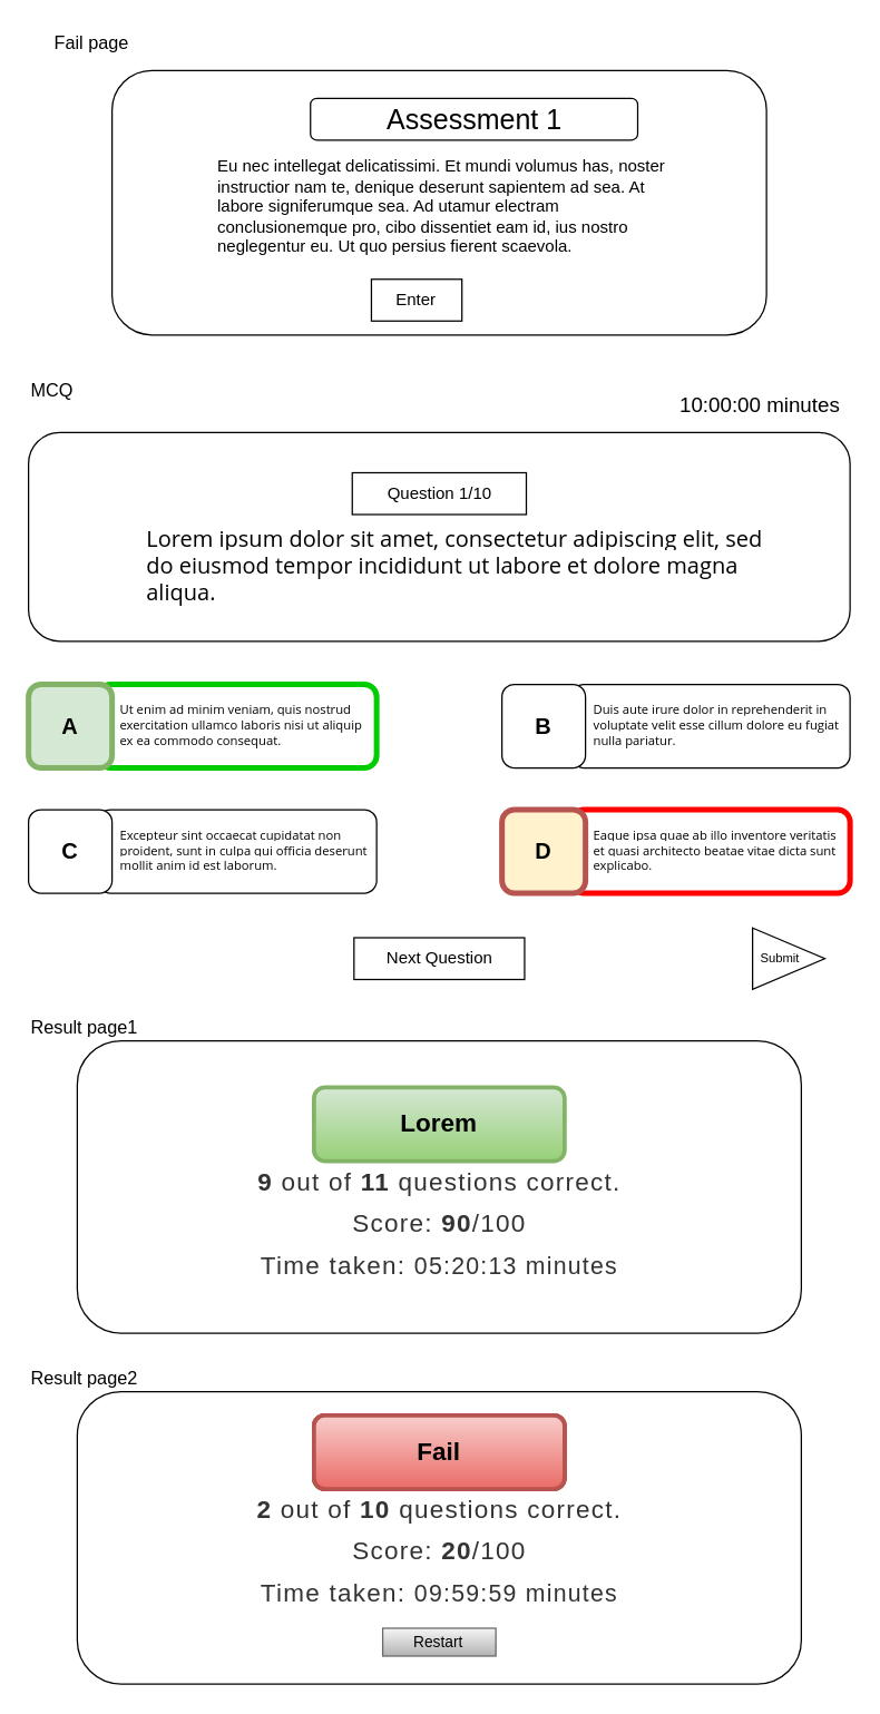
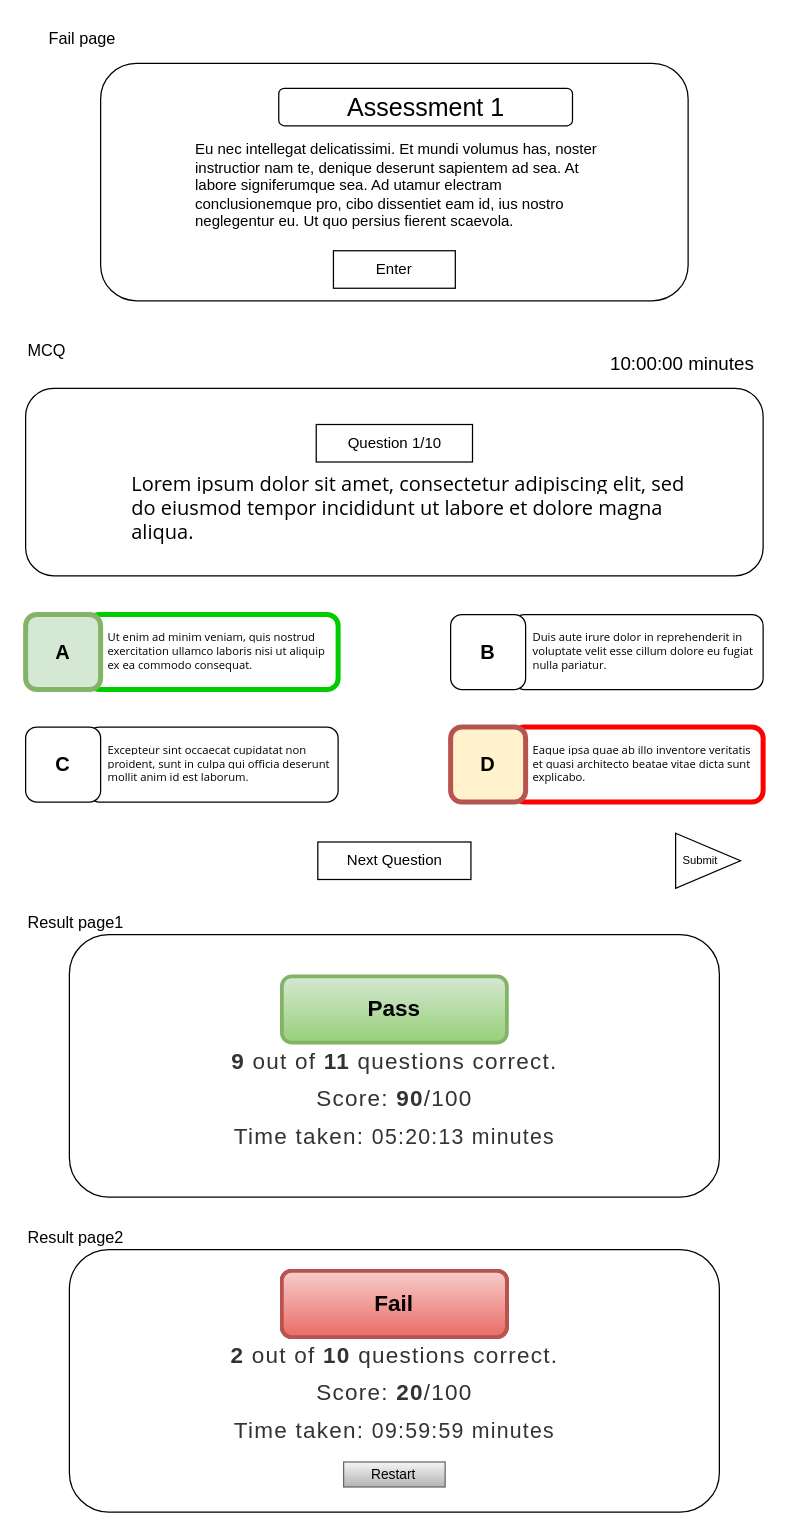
  <mxCell id="0" />
  <mxCell id="1" parent="0" />
  <mxCell id="2" value="" style="rounded=1;whiteSpace=wrap;html=1;fontFamily=Helvetica;fontSize=9;strokeColor=#000000;strokeWidth=1;" vertex="1" parent="1"><mxGeometry x="20" y="310" width="590" height="150" as="geometry" /></mxCell>
  <mxCell id="3" value="" style="rounded=1;whiteSpace=wrap;html=1;fontSize=26;strokeColor=#000000;strokeWidth=1;verticalAlign=top;fontStyle=1" vertex="1" parent="1"><mxGeometry x="55" y="999" width="520" height="210" as="geometry" /></mxCell>
  <mxCell id="4" value="&lt;span style=&quot;font-family: &amp;quot;open sans&amp;quot;, arial, sans-serif; font-size: 16px; background-color: rgb(255, 255, 255);&quot;&gt;Lorem ipsum dolor sit amet, consectetur adipiscing elit, sed do eiusmod tempor incididunt ut labore et dolore magna aliqua.&amp;nbsp;&lt;/span&gt;" style="text;html=1;strokeColor=none;fillColor=none;align=left;verticalAlign=middle;whiteSpace=wrap;rounded=0;fontSize=16;" vertex="1" parent="1"><mxGeometry x="103" y="391" width="445" height="30" as="geometry" /></mxCell>
  <mxCell id="5" value="Question 1/10" style="rounded=0;whiteSpace=wrap;html=1;" vertex="1" parent="1"><mxGeometry x="252.5" y="339" width="125" height="30" as="geometry" /></mxCell>
  <mxCell id="6" value="Next Question" style="rounded=0;whiteSpace=wrap;html=1;" vertex="1" parent="1"><mxGeometry x="253.75" y="673" width="122.5" height="30" as="geometry" /></mxCell>
  <mxCell id="7" value="" style="rounded=1;whiteSpace=wrap;html=1;fontSize=16;strokeColor=#00CC00;strokeWidth=4;" vertex="1" parent="1"><mxGeometry x="70" y="491" width="200" height="60" as="geometry" /></mxCell>
  <mxCell id="8" value="&lt;span style=&quot;font-family: &amp;quot;open sans&amp;quot;, arial, sans-serif; font-size: 9px; background-color: rgb(255, 255, 255);&quot;&gt;Ut enim ad minim veniam, quis nostrud exercitation ullamco laboris nisi ut aliquip ex ea commodo consequat.&lt;/span&gt;" style="text;html=1;strokeColor=none;fillColor=none;align=left;verticalAlign=middle;whiteSpace=wrap;rounded=0;fontSize=9;" vertex="1" parent="1"><mxGeometry x="84" y="506" width="180" height="30" as="geometry" /></mxCell>
  <mxCell id="9" value="A" style="rounded=1;whiteSpace=wrap;html=1;fontSize=16;fontStyle=1;fillColor=#d5e8d4;strokeColor=#82b366;strokeWidth=4;" vertex="1" parent="1"><mxGeometry x="20" y="491" width="60" height="60" as="geometry" /></mxCell>
  <mxCell id="10" value="" style="rounded=1;whiteSpace=wrap;html=1;fontSize=16;" vertex="1" parent="1"><mxGeometry x="410" y="491" width="200" height="60" as="geometry" /></mxCell>
  <mxCell id="11" value="&lt;span style=&quot;font-family: &amp;#34;open sans&amp;#34; , &amp;#34;arial&amp;#34; , sans-serif ; text-align: justify ; background-color: rgb(255 , 255 , 255)&quot;&gt;&lt;font style=&quot;font-size: 9px&quot;&gt;Duis aute irure dolor in reprehenderit in voluptate velit esse cillum dolore eu fugiat nulla pariatur.&lt;/font&gt;&lt;/span&gt;" style="text;html=1;strokeColor=none;fillColor=none;align=left;verticalAlign=middle;whiteSpace=wrap;rounded=0;fontSize=9;" vertex="1" parent="1"><mxGeometry x="424" y="506" width="180" height="30" as="geometry" /></mxCell>
  <mxCell id="12" value="B" style="rounded=1;whiteSpace=wrap;html=1;fontSize=16;fontStyle=1" vertex="1" parent="1"><mxGeometry x="360" y="491" width="60" height="60" as="geometry" /></mxCell>
  <mxCell id="13" value="" style="rounded=1;whiteSpace=wrap;html=1;fontSize=16;" vertex="1" parent="1"><mxGeometry x="70" y="581" width="200" height="60" as="geometry" /></mxCell>
  <mxCell id="14" value="&lt;span style=&quot;font-family: &amp;#34;open sans&amp;#34; , &amp;#34;arial&amp;#34; , sans-serif ; text-align: justify ; background-color: rgb(255 , 255 , 255)&quot;&gt;Excepteur sint occaecat cupidatat non proident, sunt in culpa qui officia deserunt mollit anim id est laborum.&lt;/span&gt;" style="text;html=1;strokeColor=none;fillColor=none;align=left;verticalAlign=middle;whiteSpace=wrap;rounded=0;fontSize=9;" vertex="1" parent="1"><mxGeometry x="84" y="596" width="180" height="30" as="geometry" /></mxCell>
  <mxCell id="15" value="C" style="rounded=1;whiteSpace=wrap;html=1;fontSize=16;fontStyle=1" vertex="1" parent="1"><mxGeometry x="20" y="581" width="60" height="60" as="geometry" /></mxCell>
  <mxCell id="16" value="" style="rounded=1;whiteSpace=wrap;html=1;fontSize=16;strokeColor=#FF0000;strokeWidth=4;" vertex="1" parent="1"><mxGeometry x="410" y="581" width="200" height="60" as="geometry" /></mxCell>
  <mxCell id="17" value="&lt;span style=&quot;font-family: &amp;#34;open sans&amp;#34; , &amp;#34;arial&amp;#34; , sans-serif ; text-align: justify ; background-color: rgb(255 , 255 , 255)&quot;&gt;Eaque ipsa quae ab illo inventore veritatis et quasi architecto beatae vitae dicta sunt explicabo.&lt;/span&gt;" style="text;html=1;strokeColor=none;fillColor=none;align=left;verticalAlign=middle;whiteSpace=wrap;rounded=0;fontSize=9;" vertex="1" parent="1"><mxGeometry x="424" y="596" width="180" height="30" as="geometry" /></mxCell>
  <mxCell id="18" value="D" style="rounded=1;whiteSpace=wrap;html=1;fontSize=16;fontStyle=1;fillColor=#fff2cc;strokeColor=#b85450;strokeWidth=4;" vertex="1" parent="1"><mxGeometry x="360" y="581" width="60" height="60" as="geometry" /></mxCell>
  <mxCell id="19" value="" style="rounded=1;whiteSpace=wrap;html=1;fontSize=9;strokeColor=#000000;strokeWidth=1;" vertex="1" parent="1"><mxGeometry x="80" y="50" width="470" height="190" as="geometry" /></mxCell>
  <mxCell id="20" value="Assessment 1" style="rounded=1;whiteSpace=wrap;html=1;fontSize=20;strokeColor=#000000;strokeWidth=1;" vertex="1" parent="1"><mxGeometry x="222.5" y="70" width="235" height="30" as="geometry" /></mxCell>
- <mxCell id="21" value="&lt;font style=&quot;font-size: 12px&quot;&gt;Enter&lt;/font&gt;" style="rounded=0;whiteSpace=wrap;html=1;fontSize=9;strokeColor=#000000;strokeWidth=1;" vertex="1" parent="1"><mxGeometry x="266.25" y="200" width="65" height="30" as="geometry" /></mxCell>
+ <mxCell id="21" value="&lt;font style=&quot;font-size: 12px&quot;&gt;Enter&lt;/font&gt;" style="rounded=0;whiteSpace=wrap;html=1;fontSize=9;strokeColor=#000000;strokeWidth=1;" vertex="1" parent="1"><mxGeometry x="266.25" y="200" width="97.5" height="30" as="geometry" /></mxCell>
  <mxCell id="22" value="&lt;div style=&quot;font-size: 12px;&quot;&gt;Eu nec intellegat delicatissimi. Et mundi volumus has, noster instructior nam te, denique deserunt sapientem ad sea. At labore signiferumque sea. Ad utamur electram conclusionemque pro, cibo dissentiet eam id, ius nostro neglegentur eu. Ut quo persius fierent scaevola.&lt;/div&gt;&lt;div style=&quot;font-size: 12px;&quot;&gt;&lt;br style=&quot;font-size: 12px;&quot;&gt;&lt;/div&gt;" style="text;html=1;strokeColor=none;fillColor=none;align=left;verticalAlign=middle;whiteSpace=wrap;rounded=0;fontSize=12;" vertex="1" parent="1"><mxGeometry x="154.25" y="130" width="342.5" height="50" as="geometry" /></mxCell>
  <mxCell id="23" value="10:00:00 minutes" style="text;html=1;align=center;verticalAlign=middle;resizable=0;points=[];autosize=1;strokeColor=none;fillColor=none;fontSize=15;" vertex="1" parent="1"><mxGeometry x="480" y="280" width="130" height="20" as="geometry" /></mxCell>
  <mxCell id="24" value="" style="rounded=1;whiteSpace=wrap;html=1;fontSize=26;strokeColor=#000000;strokeWidth=1;verticalAlign=top;fontStyle=1" vertex="1" parent="1"><mxGeometry x="55" y="747" width="520" height="210" as="geometry" /></mxCell>
  <mxCell id="25" value="Fail page" style="text;html=1;align=center;verticalAlign=middle;resizable=0;points=[];autosize=1;strokeColor=none;fillColor=none;fontSize=13;" vertex="1" parent="1"><mxGeometry x="20" y="20" width="90" height="20" as="geometry" /></mxCell>
  <mxCell id="26" value="&lt;div style=&quot;text-align: left&quot;&gt;&lt;span style=&quot;color: rgb(51 , 51 , 51) ; font-size: 18px ; letter-spacing: 1px ; background-color: rgb(255 , 255 , 255)&quot;&gt;&lt;b&gt;9&lt;/b&gt; out of&amp;nbsp;&lt;/span&gt;&lt;span style=&quot;box-sizing: border-box ; font-weight: 700 ; color: rgb(51 , 51 , 51) ; font-size: 18px ; letter-spacing: 1px ; background-color: rgb(255 , 255 , 255)&quot;&gt;11&lt;/span&gt;&lt;span style=&quot;color: rgb(51 , 51 , 51) ; font-size: 18px ; letter-spacing: 1px ; background-color: rgb(255 , 255 , 255)&quot;&gt;&amp;nbsp;questions correct.&lt;/span&gt;&lt;/div&gt;" style="text;html=1;strokeColor=none;fillColor=none;align=center;verticalAlign=middle;whiteSpace=wrap;rounded=0;fontSize=13;fontFamily=Helvetica;" vertex="1" parent="1"><mxGeometry x="182.5" y="833.5" width="265" height="30" as="geometry" /></mxCell>
  <mxCell id="27" value="&lt;font color=&quot;#333333&quot;&gt;&lt;span style=&quot;font-size: 18px ; letter-spacing: 1px ; background-color: rgb(255 , 255 , 255)&quot;&gt;Score: &lt;b&gt;90&lt;/b&gt;/100&lt;/span&gt;&lt;/font&gt;" style="text;html=1;strokeColor=none;fillColor=none;align=center;verticalAlign=middle;whiteSpace=wrap;rounded=0;fontSize=13;fontFamily=Helvetica;fontStyle=0" vertex="1" parent="1"><mxGeometry x="182.5" y="863.5" width="265" height="30" as="geometry" /></mxCell>
- <mxCell id="28" value="Lorem" style="rounded=1;whiteSpace=wrap;html=1;fontFamily=Helvetica;fontSize=18;strokeColor=#82b366;strokeWidth=3;fontStyle=1;fillColor=#d5e8d4;gradientColor=#97d077;" vertex="1" parent="1"><mxGeometry x="225" y="780.5" width="180" height="53" as="geometry" /></mxCell>
+ <mxCell id="28" value="Pass" style="rounded=1;whiteSpace=wrap;html=1;fontFamily=Helvetica;fontSize=18;strokeColor=#82b366;strokeWidth=3;fontStyle=1;fillColor=#d5e8d4;gradientColor=#97d077;" vertex="1" parent="1"><mxGeometry x="225" y="780.5" width="180" height="53" as="geometry" /></mxCell>
  <mxCell id="29" value="&lt;font color=&quot;#333333&quot;&gt;&lt;span style=&quot;letter-spacing: 1px ; background-color: rgb(255 , 255 , 255)&quot;&gt;&lt;span style=&quot;font-size: 18px&quot;&gt;Time taken: &lt;/span&gt;&lt;font style=&quot;font-size: 17px&quot;&gt;05:20:13 minutes&lt;/font&gt;&lt;/span&gt;&lt;/font&gt;" style="text;html=1;strokeColor=none;fillColor=none;align=center;verticalAlign=middle;whiteSpace=wrap;rounded=0;fontSize=13;fontFamily=Helvetica;fontStyle=0" vertex="1" parent="1"><mxGeometry x="182.5" y="893.5" width="265" height="30" as="geometry" /></mxCell>
  <mxCell id="30" value="&lt;div style=&quot;text-align: left&quot;&gt;&lt;span style=&quot;color: rgb(51 , 51 , 51) ; font-size: 18px ; letter-spacing: 1px ; background-color: rgb(255 , 255 , 255)&quot;&gt;&lt;b&gt;2&lt;/b&gt; out of&amp;nbsp;&lt;/span&gt;&lt;span style=&quot;box-sizing: border-box ; font-weight: 700 ; color: rgb(51 , 51 , 51) ; font-size: 18px ; letter-spacing: 1px ; background-color: rgb(255 , 255 , 255)&quot;&gt;10&lt;/span&gt;&lt;span style=&quot;color: rgb(51 , 51 , 51) ; font-size: 18px ; letter-spacing: 1px ; background-color: rgb(255 , 255 , 255)&quot;&gt;&amp;nbsp;questions correct.&lt;/span&gt;&lt;/div&gt;" style="text;html=1;strokeColor=none;fillColor=none;align=center;verticalAlign=middle;whiteSpace=wrap;rounded=0;fontSize=13;fontFamily=Helvetica;" vertex="1" parent="1"><mxGeometry x="182.5" y="1069" width="265" height="30" as="geometry" /></mxCell>
  <mxCell id="31" value="&lt;font color=&quot;#333333&quot;&gt;&lt;span style=&quot;font-size: 18px ; letter-spacing: 1px ; background-color: rgb(255 , 255 , 255)&quot;&gt;Score: &lt;b&gt;20&lt;/b&gt;/100&lt;/span&gt;&lt;/font&gt;" style="text;html=1;strokeColor=none;fillColor=none;align=center;verticalAlign=middle;whiteSpace=wrap;rounded=0;fontSize=13;fontFamily=Helvetica;fontStyle=0" vertex="1" parent="1"><mxGeometry x="182.5" y="1099" width="265" height="30" as="geometry" /></mxCell>
  <mxCell id="32" value="Fail" style="rounded=1;whiteSpace=wrap;html=1;fontFamily=Helvetica;fontSize=18;strokeColor=#b85450;strokeWidth=3;fontStyle=1;fillColor=#f8cecc;gradientColor=#ea6b66;" vertex="1" parent="1"><mxGeometry x="225" y="1016" width="180" height="53" as="geometry" /></mxCell>
  <mxCell id="33" value="&lt;font color=&quot;#333333&quot;&gt;&lt;span style=&quot;letter-spacing: 1px ; background-color: rgb(255 , 255 , 255)&quot;&gt;&lt;span style=&quot;font-size: 18px&quot;&gt;Time taken: &lt;/span&gt;&lt;font style=&quot;font-size: 17px&quot;&gt;09:59:59 minutes&lt;/font&gt;&lt;/span&gt;&lt;/font&gt;" style="text;html=1;strokeColor=none;fillColor=none;align=center;verticalAlign=middle;whiteSpace=wrap;rounded=0;fontSize=13;fontFamily=Helvetica;fontStyle=0" vertex="1" parent="1"><mxGeometry x="182.5" y="1129" width="265" height="30" as="geometry" /></mxCell>
  <mxCell id="34" value="Restart" style="rounded=0;whiteSpace=wrap;html=1;fontFamily=Helvetica;fontSize=11;strokeColor=#666666;strokeWidth=1;fillColor=#f5f5f5;gradientColor=#b3b3b3;" vertex="1" parent="1"><mxGeometry x="274.38" y="1169" width="81.24" height="20" as="geometry" /></mxCell>
  <mxCell id="35" value="Fail" style="rounded=1;whiteSpace=wrap;html=1;fontFamily=Helvetica;fontSize=18;strokeColor=#b85450;strokeWidth=3;fontStyle=1;fillColor=#f8cecc;gradientColor=#ea6b66;" vertex="1" parent="1"><mxGeometry x="225" y="1016" width="180" height="53" as="geometry" /></mxCell>
  <mxCell id="36" value="Fail" style="rounded=1;whiteSpace=wrap;html=1;fontFamily=Helvetica;fontSize=18;strokeColor=#b85450;strokeWidth=3;fontStyle=1;fillColor=#f8cecc;gradientColor=#ea6b66;" vertex="1" parent="1"><mxGeometry x="225" y="1016" width="180" height="53" as="geometry" /></mxCell>
  <mxCell id="37" value="&lt;font color=&quot;#333333&quot;&gt;&lt;span style=&quot;font-size: 18px ; letter-spacing: 1px ; background-color: rgb(255 , 255 , 255)&quot;&gt;Score: &lt;b&gt;20&lt;/b&gt;/100&lt;/span&gt;&lt;/font&gt;" style="text;html=1;strokeColor=none;fillColor=none;align=center;verticalAlign=middle;whiteSpace=wrap;rounded=0;fontSize=13;fontFamily=Helvetica;fontStyle=0" vertex="1" parent="1"><mxGeometry x="182.5" y="1099" width="265" height="30" as="geometry" /></mxCell>
  <mxCell id="38" value="Fail" style="rounded=1;whiteSpace=wrap;html=1;fontFamily=Helvetica;fontSize=18;strokeColor=#b85450;strokeWidth=3;fontStyle=1;fillColor=#f8cecc;gradientColor=#ea6b66;" vertex="1" parent="1"><mxGeometry x="225" y="1016" width="180" height="53" as="geometry" /></mxCell>
  <mxCell id="39" value="&lt;font color=&quot;#333333&quot;&gt;&lt;span style=&quot;font-size: 18px ; letter-spacing: 1px ; background-color: rgb(255 , 255 , 255)&quot;&gt;Score: &lt;b&gt;20&lt;/b&gt;/100&lt;/span&gt;&lt;/font&gt;" style="text;html=1;strokeColor=none;fillColor=none;align=center;verticalAlign=middle;whiteSpace=wrap;rounded=0;fontSize=13;fontFamily=Helvetica;fontStyle=0" vertex="1" parent="1"><mxGeometry x="182.5" y="1099" width="265" height="30" as="geometry" /></mxCell>
  <mxCell id="40" value="" style="triangle;whiteSpace=wrap;html=1;fontFamily=Helvetica;fontSize=9;strokeColor=#000000;strokeWidth=1;" vertex="1" parent="1"><mxGeometry x="540" y="666" width="51.88" height="44" as="geometry" /></mxCell>
  <mxCell id="41" value="Submit" style="text;html=1;strokeColor=none;fillColor=none;align=center;verticalAlign=middle;whiteSpace=wrap;rounded=0;fontFamily=Helvetica;fontSize=9;" vertex="1" parent="1"><mxGeometry x="529.88" y="673" width="60" height="30" as="geometry" /></mxCell>
  <mxCell id="42" value="MCQ" style="text;html=1;align=left;verticalAlign=middle;resizable=0;points=[];autosize=1;strokeColor=none;fillColor=none;fontSize=13;" vertex="1" parent="1"><mxGeometry x="20" y="270" width="50" height="20" as="geometry" /></mxCell>
  <mxCell id="43" value="Result page1" style="text;html=1;align=left;verticalAlign=middle;resizable=0;points=[];autosize=1;strokeColor=none;fillColor=none;fontSize=13;" vertex="1" parent="1"><mxGeometry x="20" y="727" width="90" height="20" as="geometry" /></mxCell>
  <mxCell id="44" value="Result page2" style="text;html=1;align=left;verticalAlign=middle;resizable=0;points=[];autosize=1;strokeColor=none;fillColor=none;fontSize=13;" vertex="1" parent="1"><mxGeometry x="20" y="979" width="90" height="20" as="geometry" /></mxCell>
